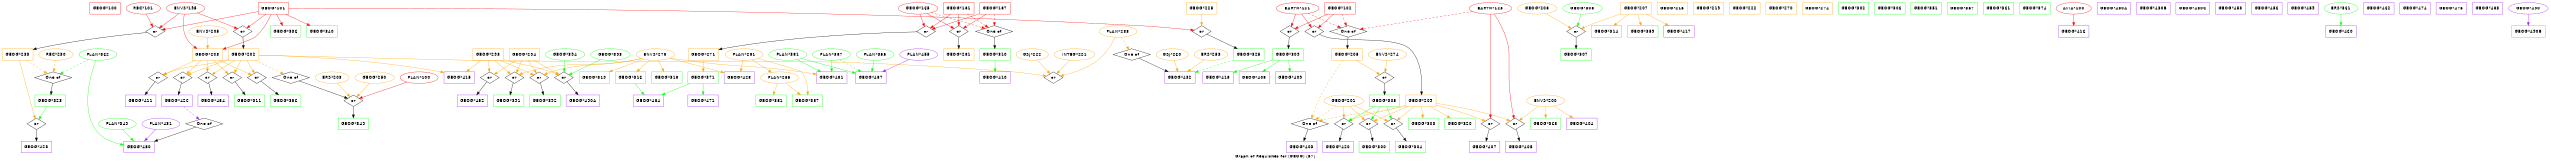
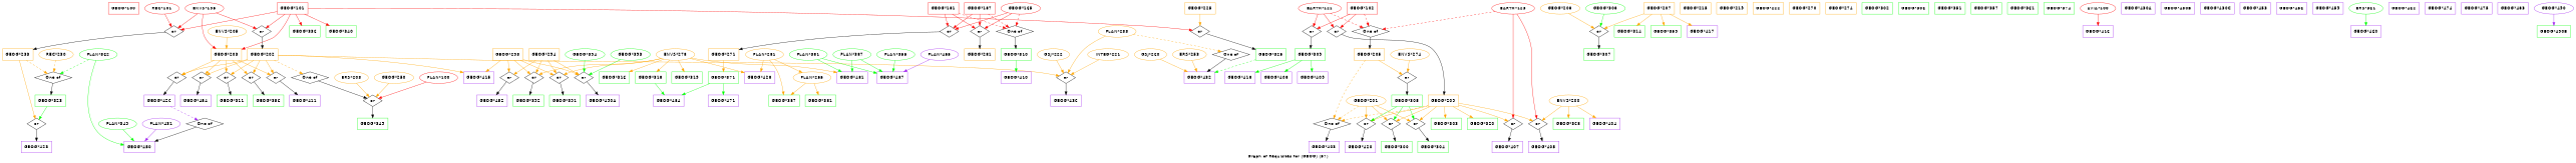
  strict digraph {
    fontname="DejaVu Sans"
    label="Graph of Requisites for (GEOG) (57)"
    node [color=green fontname="DejaVu Sans" shape=box]
    edge [color=orange fontname="DejaVu Sans"]
    "GEOG*100" [color=red height=0.5 width=1.3194]
    "GEOG*101" [color=red height=0.5 width=1.3194]
    n3 [height=0.5 label=or shape=diamond width=0.81703 color=""]
    "GEOG*203" [color=orange height=0.5 width=1.3194]
    n5 [height=0.5 label=or shape=diamond width=0.81703 color=""]
    n6 [height=0.5 label=or shape=diamond width=0.81703 color=""]
    "GEOG*336" [height=0.5 width=1.3194]
    "GEOG*340" [height=0.5 width=1.3194]
    "GEOG*202" [color=orange height=0.5 width=1.3194]
    n10 [height=0.5 label=or shape=diamond width=0.81703 color=""]
    n11 [height=0.5 label=or shape=diamond width=0.81703 color=""]
    n12 [height=0.5 label=or shape=diamond width=0.81703 color=""]
    n13 [height=0.5 label=or shape=diamond width=0.81703 color=""]
    n14 [height=0.5 label=or shape=diamond width=0.81703 color=""]
    "GEOG*233" [color=orange height=0.5 width=1.3194]
    "GEOG*325" [height=0.5 width=1.3194]
    n17 [height=0.5 label="One of" shape=diamond width=1.6085 color=""]
    "GEOG*415" [color=purple height=0.5 width=1.3194]
    n19 [height=0.5 label=or shape=diamond width=0.81703 color=""]
    "GEOG*311" [height=0.5 width=1.3194]
    "GEOG*356" [height=0.5 width=1.3194]
    "GEOG*411" [color=purple height=0.5 width=1.3194]
    "GEOG*426" [color=purple height=0.5 width=1.3194]
    "GEOG*454" [color=purple height=0.5 width=1.3194]
    n25 [height=0.5 label="One of" shape=diamond width=1.6085 color=""]
    n26 [height=0.5 label=or shape=diamond width=0.81703 color=""]
    "GEOG*432" [color=purple height=0.5 width=1.3194]
    n28 [height=0.5 label=or shape=diamond width=0.81703 color=""]
+   "GEOG*436" [color=purple height=0.5 width=1.3194]
    n30 [height=0.5 label="One of" shape=diamond width=1.6085 color=""]
    "GEOG*323" [height=0.5 width=1.3194]
    "GEOG*423" [color=purple height=0.5 width=1.3194]
    "GEOG*349" [height=0.5 width=1.3194]
    "GEOG*450" [color=purple height=0.5 width=1.3194]
    "GEOG*102" [color=red height=0.5 width=1.3194]
    n36 [height=0.5 label="One of" shape=diamond width=1.6085 color=""]
    n37 [height=0.5 label=or shape=diamond width=0.81703 color=""]
    n38 [height=0.5 label=or shape=diamond width=0.81703 color=""]
    "GEOG*205" [color=orange height=0.5 width=1.3194]
    "GEOG*209" [color=orange height=0.5 width=1.3194]
    "GEOG*309" [height=0.5 width=1.3194]
    n42 [height=0.5 label=or shape=diamond width=0.81703 color=""]
    n43 [height=0.5 label="One of" shape=diamond width=1.6085 color=""]
    n44 [height=0.5 label=or shape=diamond width=0.81703 color=""]
    n45 [height=0.5 label=or shape=diamond width=0.81703 color=""]
    n46 [height=0.5 label=or shape=diamond width=0.81703 color=""]
    "GEOG*303" [height=0.5 width=1.3194]
    n48 [height=0.5 label=or shape=diamond width=0.81703 color=""]
    "GEOG*320" [height=0.5 width=1.3194]
    n50 [height=0.5 label=or shape=diamond width=0.81703 color=""]
    "GEOG*408" [color=purple height=0.5 width=1.3194]
    "GEOG*409" [color=purple height=0.5 width=1.3194]
    "GEOG*418" [color=purple height=0.5 width=1.3194]
    "GEOG*305" [height=0.5 width=1.3194]
    "GEOG*403" [color=purple height=0.5 width=1.3194]
    "GEOG*405" [color=purple height=0.5 width=1.3194]
    "GEOG*407" [color=purple height=0.5 width=1.3194]
    "GEOG*300" [height=0.5 width=1.3194]
    "GEOG*304" [height=0.5 width=1.3194]
    "GEOG*420" [color=purple height=0.5 width=1.3194]
    "GEOG*181" [color=red height=0.5 width=1.3194]
    n62 [height=0.5 label=or shape=diamond width=0.81703 color=""]
    n63 [height=0.5 label=or shape=diamond width=0.81703 color=""]
    n64 [height=0.5 label="One of" shape=diamond width=1.6085 color=""]
    "GEOG*271" [color=orange height=0.5 width=1.3194]
    "GEOG*281" [color=orange height=0.5 width=1.3194]
    "GEOG*310" [height=0.5 width=1.3194]
    "GEOG*371" [height=0.5 width=1.3194]
    "GEOG*410" [color=purple height=0.5 width=1.3194]
    "GEOG*484" [color=purple height=0.5 width=1.3194]
    "GEOG*471" [color=purple height=0.5 width=1.3194]
    "GEOG*187" [color=red height=0.5 width=1.3194]
    "ENVS*195" [color=red height=0.5 width=1.661 shape=""]
    "ENVS*205" [color=orange height=0.5 width=1.661 shape=""]
    "EARTH*121" [color=red height=0.5 width=1.8415 shape=""]
    "EARTH*123" [color=red height=0.5 width=1.8415 shape=""]
    "GEOG*207" [color=orange height=0.5 width=1.3194]
    n78 [height=0.5 label=or shape=diamond width=0.81703 color=""]
    "GEOG*314" [height=0.5 width=1.3194]
    "GEOG*359" [height=0.5 width=1.3194]
    "GEOG*417" [color=purple height=0.5 width=1.3194]
    "GEOG*307" [height=0.5 width=1.3194]
    "GEOG*215" [color=orange height=0.5 width=1.3194]
    "GEOG*219" [color=orange height=0.5 width=1.3194]
    "GEOG*222" [color=orange height=0.5 width=1.3194]
    "GEOG*225" [color=orange height=0.5 width=1.3194]
    "REC*101" [color=red height=0.5 width=1.4804 shape=""]
    "GEOG*270" [color=orange height=0.5 width=1.3194]
    "GEOG*165" [color=red height=0.5 width=1.7151 shape=""]
    "GEOG*274" [color=orange height=0.5 width=1.3194]
    "GEOG*293" [color=orange height=0.5 width=1.3194]
    n92 [height=0.5 label=or shape=diamond width=0.81703 color=""]
    n93 [height=0.5 label=or shape=diamond width=0.81703 color=""]
    n94 [height=0.5 label=or shape=diamond width=0.81703 color=""]
    n95 [height=0.5 label=or shape=diamond width=0.81703 color=""]
    "GEOG*391" [height=0.5 width=1.3194]
    "GEOG*392" [height=0.5 width=1.3194]
    "GEOG*452" [color=purple height=0.5 width=1.3194]
    "GEOG*490A" [color=purple height=0.5 width=1.4444]
    "GEOG*294" [color=orange height=0.5 width=1.3194]
    "GEOG*201" [color=orange height=0.5 width=1.7151 shape=""]
    "GEOG*302" [height=0.5 width=1.3194]
    "ENVS*274" [color=orange height=0.5 width=1.661 shape=""]
    "GEOG*306" [height=0.5 width=1.3194]
    "GEOG*208" [color=orange height=0.5 width=1.7151 shape=""]
    "GEOG*308" [height=0.5 width=1.7151 shape=""]
    "GEOG*316" [height=0.5 width=1.3194]
    "ENVS*278" [color=orange height=0.5 width=1.661 shape=""]
    "GEOG*318" [height=0.5 width=1.3194]
    "GEOG*319" [height=0.5 width=1.3194]
    "GEOG*428" [color=purple height=0.5 width=1.3194]
    "GEOG*481" [color=purple height=0.5 width=1.3194]
    "REC*230" [color=orange height=0.5 width=1.4804 shape=""]
    "PLAN*362" [height=0.5 width=1.6429 shape=""]
    "ERS*203" [color=orange height=0.5 width=1.4624 shape=""]
    "GEOG*250" [color=orange height=0.5 width=1.7151 shape=""]
    "PLAN*100" [color=red height=0.5 width=1.6429 shape=""]
    "GEOG*351" [height=0.5 width=1.3194]
    "GEOG*357" [height=0.5 width=1.3194]
    "GEOG*361" [height=0.5 width=1.3194]
    "GEOG*368" [height=0.5 width=1.3194]
    "ENVS*200" [color=orange height=0.5 width=1.661 shape=""]
    "GEOG*404" [color=purple height=0.5 width=1.3194]
    "GEOG*374" [height=0.5 width=1.3194]
    "GEOG*381" [height=0.5 width=1.3194]
    "PLAN*255" [color=orange height=0.5 width=1.6429 shape=""]
    "GEOG*387" [height=0.5 width=1.3194]
    "PLAN*281" [color=orange height=0.5 width=1.6429 shape=""]
    "GEOG*416" [color=purple height=0.5 width=1.3194]
    "AVIA*100" [color=red height=0.5 width=1.5346 shape=""]
    "GEOG*430A" [color=purple height=0.5 width=1.4444]
    "GEOG*430B" [color=purple height=0.5 width=1.4583]
    "GEOG*430C" [color=purple height=0.5 width=1.4583]
    n134 [height=0.5 label="One of" shape=diamond width=1.6085 color=""]
    "PLAN*233" [color=orange height=0.5 width=1.6429 shape=""]
    "GSJ*260" [color=orange height=0.5 width=1.3902 shape=""]
    "ERS*253" [color=orange height=0.5 width=1.4624 shape=""]
    "INTEG*221" [color=orange height=0.5 width=1.7693 shape=""]
    "GSJ*222" [color=orange height=0.5 width=1.3902 shape=""]
    "PLAN*349" [height=0.5 width=1.6429 shape=""]
    "PLAN*431" [color=purple height=0.5 width=1.6429 shape=""]
    "GEOG*453" [color=purple height=0.5 width=1.3194]
    "GEOG*456" [color=purple height=0.5 width=1.3194]
    "GEOG*459" [color=purple height=0.5 width=1.3194]
    "GEOG*460" [color=purple height=0.5 width=1.3194]
    "ERS*361" [height=0.5 width=1.4624 shape=""]
    "GEOG*462" [color=purple height=0.5 width=1.3194]
    "GEOG*474" [color=purple height=0.5 width=1.3194]
    "GEOG*475" [color=purple height=0.5 width=1.3194]
    "PLAN*387" [height=0.5 width=1.6429 shape=""]
    "GEOG*487" [color=purple height=0.5 width=1.3194]
    "PLAN*381" [height=0.5 width=1.6429 shape=""]
    "GEOG*483" [color=purple height=0.5 width=1.3194]
    "PLAN*355" [height=0.5 width=1.6429 shape=""]
    "PLAN*455" [color=purple height=0.5 width=1.6429 shape=""]
    "GEOG*393" [height=0.5 width=1.7151 shape=""]
    "GEOG*394" [height=0.5 width=1.7151 shape=""]
    "GEOG*490B" [height=0.5 width=1.4583]
    "GEOG*490" [color=purple height=0.5 width=1.7151 shape=""]
    "GEOG*101" -> n3 [color=red]
    "GEOG*101" -> "GEOG*203" [color=red]
    "GEOG*101" -> n5 [color=red]
    "GEOG*101" -> n6 [color=red]
    "GEOG*101" -> "GEOG*336" [color=red]
    "GEOG*101" -> "GEOG*340" [color=red]
    n3 -> "GEOG*202" [color=""]
    "GEOG*203" -> n10
    "GEOG*203" -> n11
    "GEOG*203" -> n12
    "GEOG*203" -> n13
    "GEOG*203" -> n14
    n5 -> "GEOG*233" [color=""]
    n6 -> "GEOG*325" [color=""]
    "GEOG*202" -> n10
    "GEOG*202" -> n11
    "GEOG*202" -> n12
    "GEOG*202" -> n13
    "GEOG*202" -> n14
    "GEOG*202" -> n17 [style=dashed]
    "GEOG*202" -> "GEOG*415"
    "GEOG*202" -> n19
    n10 -> "GEOG*311" [color=""]
    n11 -> "GEOG*356" [color=""]
    n12 -> "GEOG*411" [color=""]
    n13 -> "GEOG*426" [color=""]
    n14 -> "GEOG*454" [color=""]
    "GEOG*233" -> n25 [style=dashed]
    "GEOG*233" -> n26
    "GEOG*325" -> "GEOG*432" [color=green style=dashed]
    n17 -> n28 [color=""]
+   n19 -> "GEOG*436" [color=""]
    "GEOG*426" -> n30 [color=purple style=dashed]
    n25 -> "GEOG*323" [color=""]
    n26 -> "GEOG*423" [color=""]
    n28 -> "GEOG*349" [color=""]
    n30 -> "GEOG*450" [color=""]
    "GEOG*323" -> n26 [color=green]
    "GEOG*102" -> n36 [color=red style=dashed]
    "GEOG*102" -> n37 [color=red]
    "GEOG*102" -> n38 [color=red]
    n36 -> "GEOG*205" [color=""]
    n37 -> "GEOG*209" [color=""]
    n38 -> "GEOG*309" [color=""]
    "GEOG*205" -> n42
    "GEOG*205" -> n43 [style=dashed]
    "GEOG*209" -> n43 [style=dashed]
    "GEOG*209" -> n44
    "GEOG*209" -> n45
    "GEOG*209" -> n46
    "GEOG*209" -> "GEOG*303"
    "GEOG*209" -> n48
    "GEOG*209" -> "GEOG*320"
    "GEOG*209" -> n50
    "GEOG*309" -> "GEOG*408" [color=green]
    "GEOG*309" -> "GEOG*409" [color=green]
    "GEOG*309" -> "GEOG*418" [color=green]
    n42 -> "GEOG*305" [color=""]
    n43 -> "GEOG*403" [color=""]
    n44 -> "GEOG*405" [color=""]
    n45 -> "GEOG*407" [color=""]
    n46 -> "GEOG*300" [color=""]
    n48 -> "GEOG*304" [color=""]
    n50 -> "GEOG*420" [color=""]
    "GEOG*305" -> n46 [color=green]
    "GEOG*305" -> n48 [color=green]
    "GEOG*305" -> n50 [color=green]
    "GEOG*181" -> n62 [color=red]
    "GEOG*181" -> n63 [color=red]
    "GEOG*181" -> n64 [color=red style=dashed]
    n62 -> "GEOG*271" [color=""]
    n63 -> "GEOG*281" [color=""]
    n64 -> "GEOG*310" [color=""]
    "GEOG*271" -> "GEOG*371"
    "GEOG*310" -> "GEOG*410" [color=green]
    "GEOG*371" -> "GEOG*484" [color=green]
    "GEOG*371" -> "GEOG*471" [color=green]
    "GEOG*187" -> n62 [color=red]
    "GEOG*187" -> n63 [color=red]
    "GEOG*187" -> n64 [color=red style=dashed]
    "ENVS*195" -> n3 [color=red]
    "ENVS*195" -> "GEOG*203" [color=red]
    "ENVS*195" -> n5 [color=red]
    "ENVS*205" -> "GEOG*203"
    "EARTH*121" -> n36 [color=red style=dashed]
    "EARTH*121" -> n37 [color=red]
    "EARTH*121" -> n38 [color=red]
    "EARTH*123" -> n36 [color=red style=dashed]
    "EARTH*123" -> n44 [color=red]
    "EARTH*123" -> n45 [color=red]
    "GEOG*207" -> n78
    "GEOG*207" -> "GEOG*314"
    "GEOG*207" -> "GEOG*359"
    "GEOG*207" -> "GEOG*417"
    n78 -> "GEOG*307" [color=""]
    "GEOG*225" -> n6
    "REC*101" -> n5 [color=red]
    "GEOG*165" -> n62 [color=red]
    "GEOG*165" -> n63 [color=red]
    "GEOG*165" -> n64 [color=red style=dashed]
    "GEOG*293" -> "GEOG*415"
    "GEOG*293" -> n92
    "GEOG*293" -> n93
    "GEOG*293" -> n94
    "GEOG*293" -> n95
    n92 -> "GEOG*391" [color=""]
    n93 -> "GEOG*392" [color=""]
    n94 -> "GEOG*452" [color=""]
    n95 -> "GEOG*490A" [color=""]
    "GEOG*294" -> n92
    "GEOG*294" -> n93
    "GEOG*294" -> n94
    "GEOG*294" -> n95
    "GEOG*201" -> n43 [style=dashed]
    "GEOG*201" -> n46
    "GEOG*201" -> n48
    "GEOG*201" -> n50
    "ENVS*274" -> n42
    "GEOG*208" -> n78
    "GEOG*308" -> n78 [color=green]
-   "GEOG*316" -> "GEOG*484" [color=green]
+   "GEOG*318" -> "GEOG*484" [color=green]
    "ENVS*278" -> n92
    "ENVS*278" -> n93
    "ENVS*278" -> "GEOG*316"
    "ENVS*278" -> "GEOG*318"
    "ENVS*278" -> "GEOG*319"
    "ENVS*278" -> "GEOG*428"
    "ENVS*278" -> "GEOG*481"
    "REC*230" -> n25 [style=dashed]
    "PLAN*362" -> n25 [color=green style=dashed]
    "PLAN*362" -> "GEOG*450" [color=green]
    "ERS*203" -> n28
    "GEOG*250" -> n28
    "PLAN*100" -> n28 [color=red]
    "ENVS*200" -> n44
    "ENVS*200" -> "GEOG*368"
    "ENVS*200" -> "GEOG*404"
    "PLAN*255" -> "GEOG*381"
    "PLAN*255" -> "GEOG*387"
    "PLAN*281" -> "GEOG*428"
    "PLAN*281" -> "PLAN*255"
    "PLAN*281" -> "GEOG*387"
    "AVIA*100" -> "GEOG*416" [color=red]
    n134 -> "GEOG*432" [color=""]
    "PLAN*233" -> n19
    "PLAN*233" -> n134 [style=dashed]
    "GSJ*260" -> "GEOG*432"
    "ERS*253" -> "GEOG*432"
    "INTEG*221" -> n19
    "GSJ*222" -> n19
    "PLAN*349" -> "GEOG*450" [color=green]
    "PLAN*431" -> "GEOG*450" [color=purple]
    "ERS*361" -> "GEOG*460" [color=green]
    "PLAN*387" -> "GEOG*481" [color=green]
-   "PLAN*387" -> "GEOG*487" [color=green style=dashed]
+   "PLAN*387" -> "GEOG*487" [color=green]
    "PLAN*381" -> "GEOG*481" [color=green]
    "PLAN*381" -> "GEOG*487" [color=green]
    "PLAN*355" -> "GEOG*487" [color=green]
    "PLAN*455" -> "GEOG*487" [color=purple]
    "GEOG*393" -> n95 [color=green]
    "GEOG*394" -> n95 [color=green]
    "GEOG*490" -> "GEOG*490B" [color=purple]
  }
